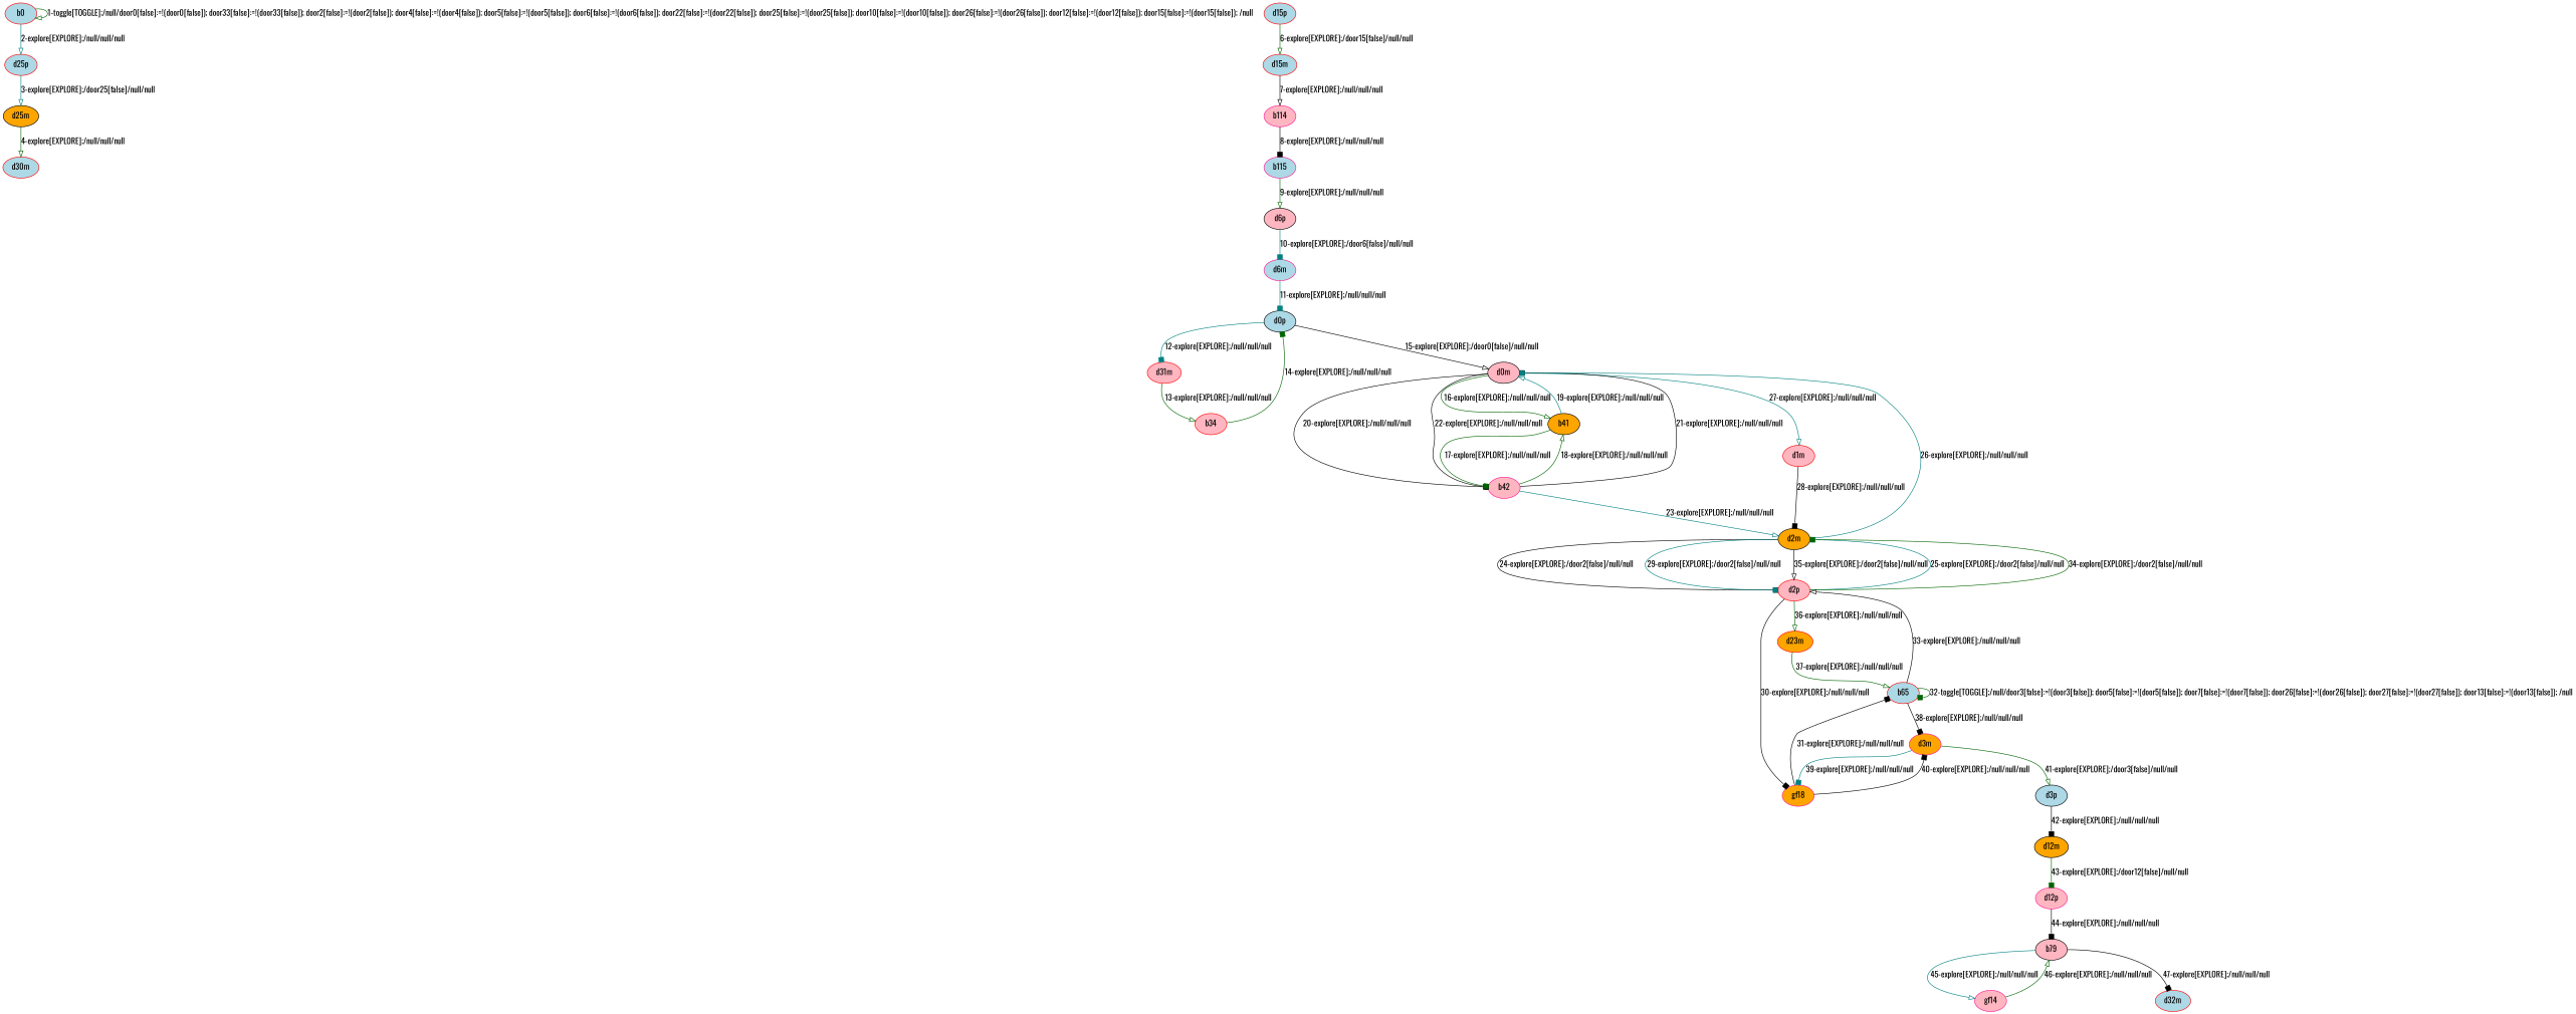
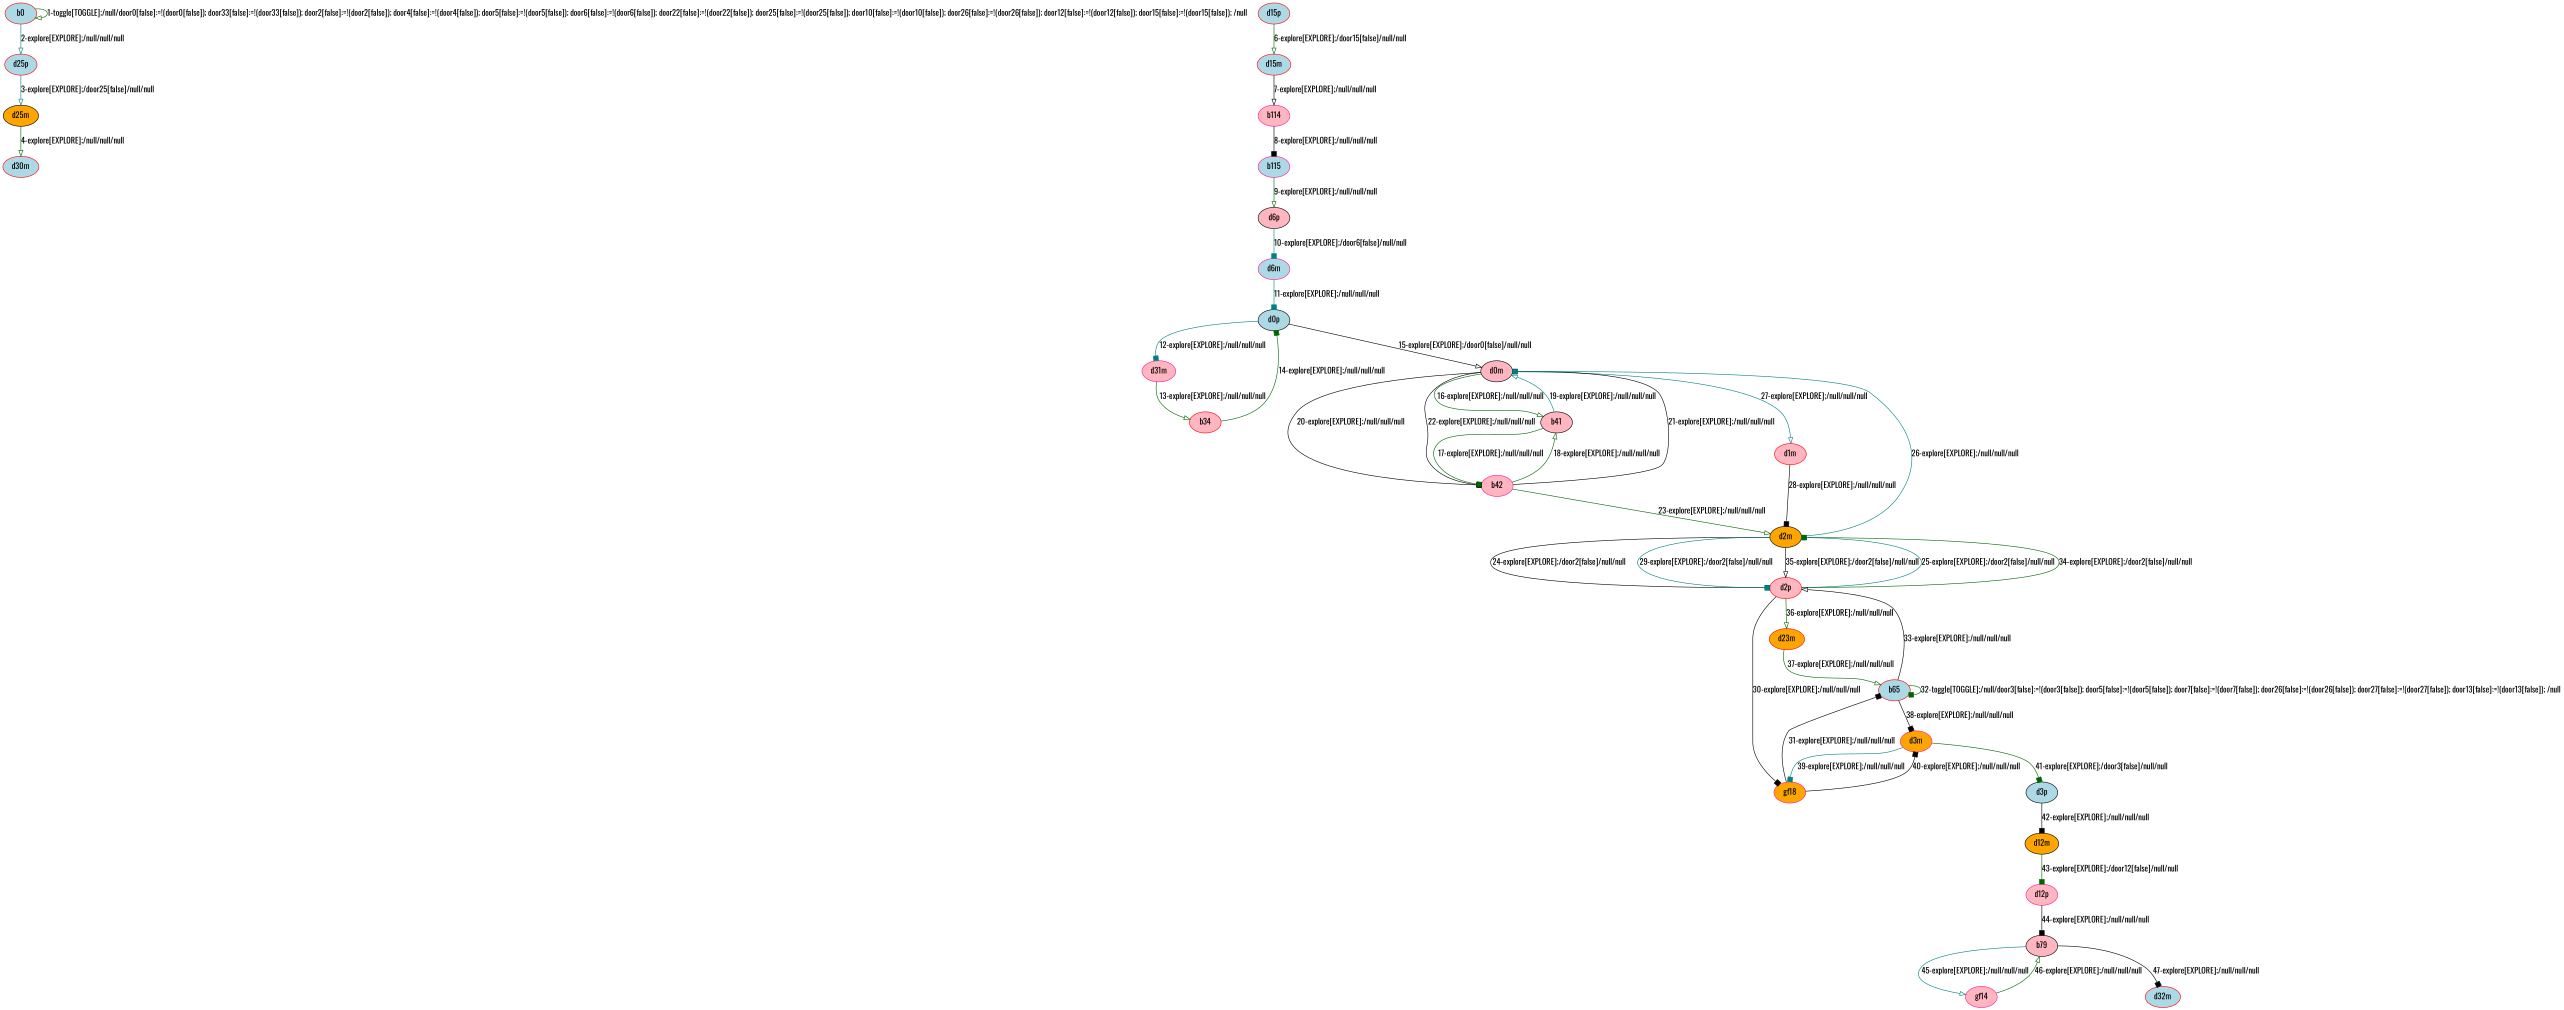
  digraph {
    fontname=Oswald
    node [color=red fillcolor=lightpink fontname=Oswald style=filled]
    edge [arrowhead=box color=black fontname=Oswald]
    b0 [fillcolor=lightblue]
    d25p [fillcolor=lightblue]
    d25m [color=black fillcolor=orange]
    d30m [fillcolor=lightblue]
    d15p [fillcolor=lightblue]
    d15m [fillcolor=lightblue]
    b114 [color=deeppink]
    b115 [color=deeppink fillcolor=lightblue]
    d6p [color=black]
    d6m [color=deeppink fillcolor=lightblue]
    d0p [color=black fillcolor=lightblue]
-   d31m
+   d31m [color=deeppink]
    d0m [color=black]
    b34
-   b41 [color=black fillcolor=orange]
+   b41 [color=black]
    b42 [color=deeppink]
    d1m
    d2m [color=black fillcolor=orange]
    d2p
    gf18 [color=deeppink fillcolor=orange]
    d23m [fillcolor=orange]
    b65 [fillcolor=lightblue]
    d3m [color=deeppink fillcolor=orange]
    d3p [color=black fillcolor=lightblue]
    d12m [color=black fillcolor=orange]
    d12p [color=deeppink]
    b79 [color=black]
    gf14 [color=deeppink]
    d32m [fillcolor=lightblue]
    b0 -> b0 [arrowhead=onormal color=darkgreen label="1-toggle[TOGGLE];/null/door0[false]:=!(door0[false]); door33[false]:=!(door33[false]); door2[false]:=!(door2[false]); door4[false]:=!(door4[false]); door5[false]:=!(door5[false]); door6[false]:=!(door6[false]); door22[false]:=!(door22[false]); door25[false]:=!(door25[false]); door10[false]:=!(door10[false]); door26[false]:=!(door26[false]); door12[false]:=!(door12[false]); door15[false]:=!(door15[false]); /null"]
    b0 -> d25p [arrowhead=onormal color=teal label="2-explore[EXPLORE];/null/null/null"]
    d25p -> d25m [arrowhead=onormal color=teal label="3-explore[EXPLORE];/door25[false]/null/null"]
    d25m -> d30m [arrowhead=onormal color=darkgreen label="4-explore[EXPLORE];/null/null/null"]
    d15p -> d15m [arrowhead=onormal color=darkgreen label="6-explore[EXPLORE];/door15[false]/null/null"]
    d15m -> b114 [arrowhead=onormal label="7-explore[EXPLORE];/null/null/null"]
    b114 -> b115 [label="8-explore[EXPLORE];/null/null/null"]
    b115 -> d6p [arrowhead=onormal color=darkgreen label="9-explore[EXPLORE];/null/null/null"]
    d6p -> d6m [color=teal label="10-explore[EXPLORE];/door6[false]/null/null"]
    d6m -> d0p [color=teal label="11-explore[EXPLORE];/null/null/null"]
    d0p -> d31m [color=teal label="12-explore[EXPLORE];/null/null/null"]
    d0p -> d0m [arrowhead=onormal label="15-explore[EXPLORE];/door0[false]/null/null"]
    d31m -> b34 [arrowhead=onormal color=darkgreen label="13-explore[EXPLORE];/null/null/null"]
    d0m -> b41 [arrowhead=onormal color=darkgreen label="16-explore[EXPLORE];/null/null/null"]
    d0m -> b42 [label="20-explore[EXPLORE];/null/null/null"]
    d0m -> b42 [label="22-explore[EXPLORE];/null/null/null"]
    d0m -> d1m [arrowhead=onormal color=teal label="27-explore[EXPLORE];/null/null/null"]
    b34 -> d0p [color=darkgreen label="14-explore[EXPLORE];/null/null/null"]
    b41 -> d0m [arrowhead=onormal color=teal label="19-explore[EXPLORE];/null/null/null"]
    b41 -> b42 [color=darkgreen label="17-explore[EXPLORE];/null/null/null"]
    b42 -> d0m [label="21-explore[EXPLORE];/null/null/null"]
    b42 -> b41 [arrowhead=onormal color=darkgreen label="18-explore[EXPLORE];/null/null/null"]
-   b42 -> d2m [arrowhead=onormal color=teal label="23-explore[EXPLORE];/null/null/null"]
+   b42 -> d2m [arrowhead=onormal color=darkgreen label="23-explore[EXPLORE];/null/null/null"]
    d1m -> d2m [label="28-explore[EXPLORE];/null/null/null"]
    d2m -> d0m [color=teal label="26-explore[EXPLORE];/null/null/null"]
    d2m -> d2p [label="24-explore[EXPLORE];/door2[false]/null/null"]
    d2m -> d2p [color=teal label="29-explore[EXPLORE];/door2[false]/null/null"]
    d2m -> d2p [arrowhead=onormal label="35-explore[EXPLORE];/door2[false]/null/null"]
    d2p -> d2m [color=teal label="25-explore[EXPLORE];/door2[false]/null/null"]
    d2p -> d2m [color=darkgreen label="34-explore[EXPLORE];/door2[false]/null/null"]
    d2p -> gf18 [label="30-explore[EXPLORE];/null/null/null"]
    d2p -> d23m [arrowhead=onormal color=darkgreen label="36-explore[EXPLORE];/null/null/null"]
    gf18 -> b65 [label="31-explore[EXPLORE];/null/null/null"]
    gf18 -> d3m [label="40-explore[EXPLORE];/null/null/null"]
    d23m -> b65 [arrowhead=onormal color=darkgreen label="37-explore[EXPLORE];/null/null/null"]
    b65 -> d2p [arrowhead=onormal label="33-explore[EXPLORE];/null/null/null"]
    b65 -> b65 [color=darkgreen label="32-toggle[TOGGLE];/null/door3[false]:=!(door3[false]); door5[false]:=!(door5[false]); door7[false]:=!(door7[false]); door26[false]:=!(door26[false]); door27[false]:=!(door27[false]); door13[false]:=!(door13[false]); /null"]
    b65 -> d3m [label="38-explore[EXPLORE];/null/null/null"]
    d3m -> gf18 [color=teal label="39-explore[EXPLORE];/null/null/null"]
-   d3m -> d3p [arrowhead=onormal color=darkgreen label="41-explore[EXPLORE];/door3[false]/null/null"]
+   d3m -> d3p [color=darkgreen label="41-explore[EXPLORE];/door3[false]/null/null"]
    d3p -> d12m [label="42-explore[EXPLORE];/null/null/null"]
    d12m -> d12p [color=darkgreen label="43-explore[EXPLORE];/door12[false]/null/null"]
    d12p -> b79 [label="44-explore[EXPLORE];/null/null/null"]
    b79 -> gf14 [arrowhead=onormal color=teal label="45-explore[EXPLORE];/null/null/null"]
    b79 -> d32m [label="47-explore[EXPLORE];/null/null/null"]
    gf14 -> b79 [arrowhead=onormal color=darkgreen label="46-explore[EXPLORE];/null/null/null"]
  }
